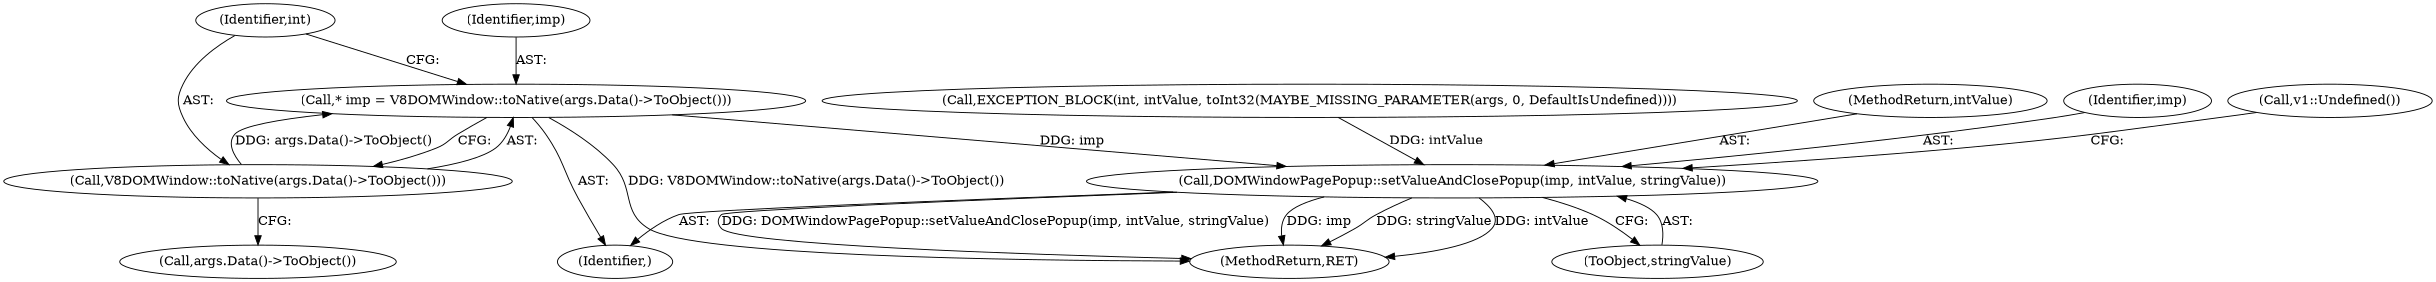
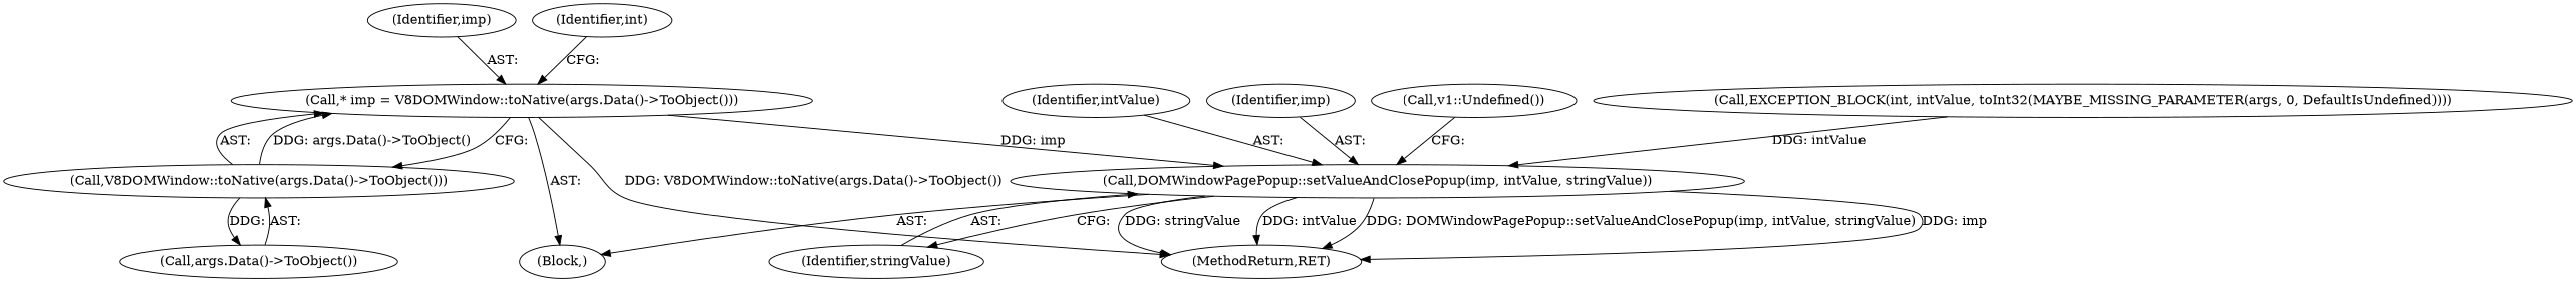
  digraph {
    n1 [label="(Call,* imp = V8DOMWindow::toNative(args.Data()->ToObject()))"]
    n2 [label="(Call,V8DOMWindow::toNative(args.Data()->ToObject()))"]
    n3 [label="(Call,DOMWindowPagePopup::setValueAndClosePopup(imp, intValue, stringValue))"]
-   n4 [label="(Identifier,)"]
+   n4 [label="(Block,)"]
    n5 [label="(MethodReturn,RET)"]
    n6 [label="(Call,args.Data()->ToObject())"]
-   n7 [label="(ToObject,stringValue)"]
+   n7 [label="(Identifier,stringValue)"]
    n8 [label="(Identifier,imp)"]
    n9 [label="(Call,EXCEPTION_BLOCK(int, intValue, toInt32(MAYBE_MISSING_PARAMETER(args, 0, DefaultIsUndefined))))"]
-   n10 [label="(MethodReturn,intValue)"]
+   n10 [label="(Identifier,intValue)"]
    n11 [label="(Identifier,imp)"]
    n12 [label="(Call,v1::Undefined())"]
    n13 [label="(Identifier,int)"]
    n1 -> n2 [label="CFG: "]
    n1 -> n3 [label="DDG: imp"]
    n1 -> n4 [label="AST: "]
    n1 -> n5 [label="DDG: V8DOMWindow::toNative(args.Data()->ToObject())"]
    n2 -> n1 [label="AST: "]
    n2 -> n1 [label="DDG: args.Data()->ToObject()"]
-   n2 -> n6 [label="CFG: "]
+   n2 -> n6 [label="DDG: "]
    n3 -> n4 [label="AST: "]
    n3 -> n5 [label="DDG: stringValue"]
    n3 -> n5 [label="DDG: intValue"]
    n3 -> n5 [label="DDG: DOMWindowPagePopup::setValueAndClosePopup(imp, intValue, stringValue)"]
    n3 -> n5 [label="DDG: imp"]
    n3 -> n7 [label="CFG: "]
-   n13 -> n2 [label="AST: "]
+   n6 -> n2 [label="AST: "]
    n7 -> n3 [label="AST: "]
    n8 -> n1 [label="AST: "]
    n9 -> n3 [label="DDG: intValue"]
    n10 -> n3 [label="AST: "]
    n11 -> n3 [label="AST: "]
    n12 -> n3 [label="CFG: "]
    n13 -> n1 [label="CFG: "]
  }
